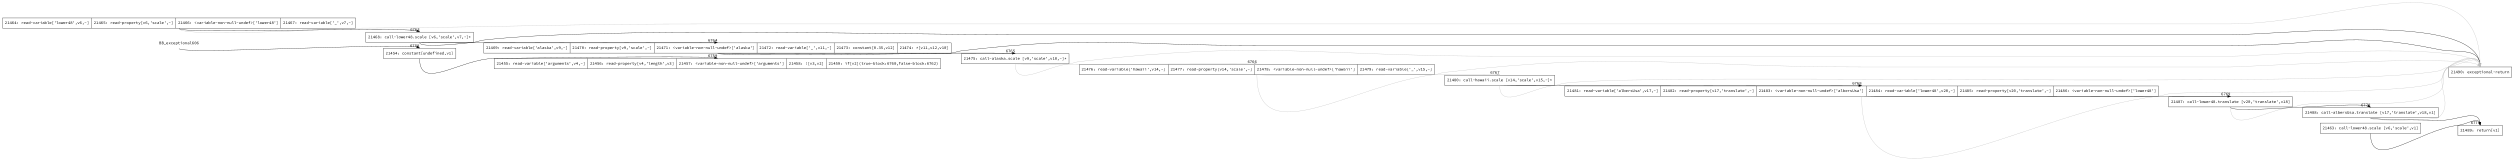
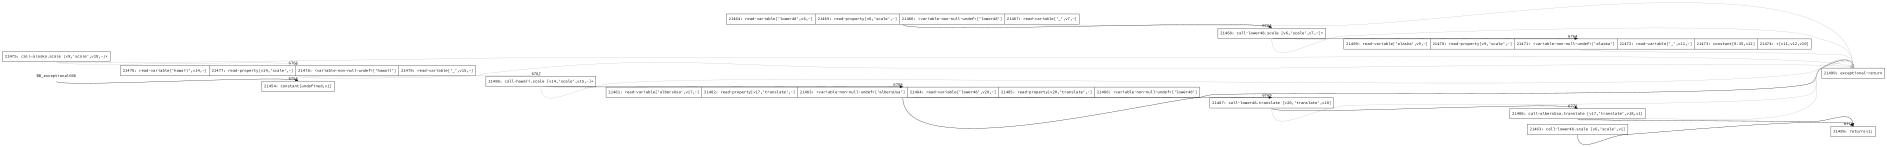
  digraph {
    fontname="Source Code Pro"
    rankdir=LR
    node [fontname="Source Code Pro" shape=record]
    edge [fontname="Source Code Pro" headport=n tailport=s color=gray]
    n1 [label=BB_exceptional606 shape=none]
    n2 [label="{21454: constant[undefined,v1]}"]
-   n3 [label="{21455: read-variable['arguments',v4,-]|21456: read-property[v4,'length',v3]|21457: \<variable-non-null-undef\>['arguments']|21458: ![v3,v2]|21459: if[v2](true-block:6760,false-block:6762)}"]
    n4 [label="{21464: read-variable['lower48',v6,-]|21465: read-property[v6,'scale',-]|21466: \<variable-non-null-undef\>['lower48']|21467: read-variable['_',v7,-]}"]
    n5 [label="{21490: exceptional-return}"]
    n6 [label="{21468: call-lower48.scale [v6,'scale',v7,-]*}"]
    n7 [label="{21463: call-lower48.scale [v6,'scale',v1]}"]
    n8 [label="{21489: return[v1]}"]
    n9 [label="{21469: read-variable['alaska',v9,-]|21470: read-property[v9,'scale',-]|21471: \<variable-non-null-undef\>['alaska']|21472: read-variable['_',v11,-]|21473: constant[0.35,v12]|21474: *[v11,v12,v10]}"]
    n10 [label="{21475: call-alaska.scale [v9,'scale',v10,-]*}"]
    n11 [label="{21476: read-variable['hawaii',v14,-]|21477: read-property[v14,'scale',-]|21478: \<variable-non-null-undef\>['hawaii']|21479: read-variable['_',v15,-]}"]
    n12 [label="{21480: call-hawaii.scale [v14,'scale',v15,-]*}"]
    n13 [label="{21481: read-variable['albersUsa',v17,-]|21482: read-property[v17,'translate',-]|21483: \<variable-non-null-undef\>['albersUsa']|21484: read-variable['lower48',v20,-]|21485: read-property[v20,'translate',-]|21486: \<variable-non-null-undef\>['lower48']}"]
    n14 [label="{21487: call-lower48.translate [v20,'translate',v18]}"]
    n15 [label="{21488: call-albersUsa.translate [v17,'translate',v18,v1]}"]
    n1 -> n2 [headlabel="    6758" color=""]
-   n2 -> n3 [headlabel="      6759" color=""]
    n4 -> n5
    n4 -> n6 [headlabel="      6763" color=""]
-   n6 -> n5 [color=black]
+   n6 -> n5
    n6 -> n9 [headlabel="      6764" color=""]
    n7 -> n8 [headlabel="      6771" color=""]
-   n9 -> n5 [color=black]
-   n9 -> n10 [headlabel="      6765" color=""]
+   n9 -> n5
    n10 -> n5
    n10 -> n11 [headlabel="      6766"]
    n11 -> n5
    n11 -> n12 [headlabel="      6767"]
    n12 -> n5
    n12 -> n13 [headlabel="      6768" color=""]
-   n13 -> n5
+   n13 -> n5 [color=black]
    n13 -> n14 [headlabel="      6769" color=""]
    n14 -> n5
    n14 -> n15 [headlabel="      6770" color=""]
    n15 -> n5
    n15 -> n8 [color=""]
  }
